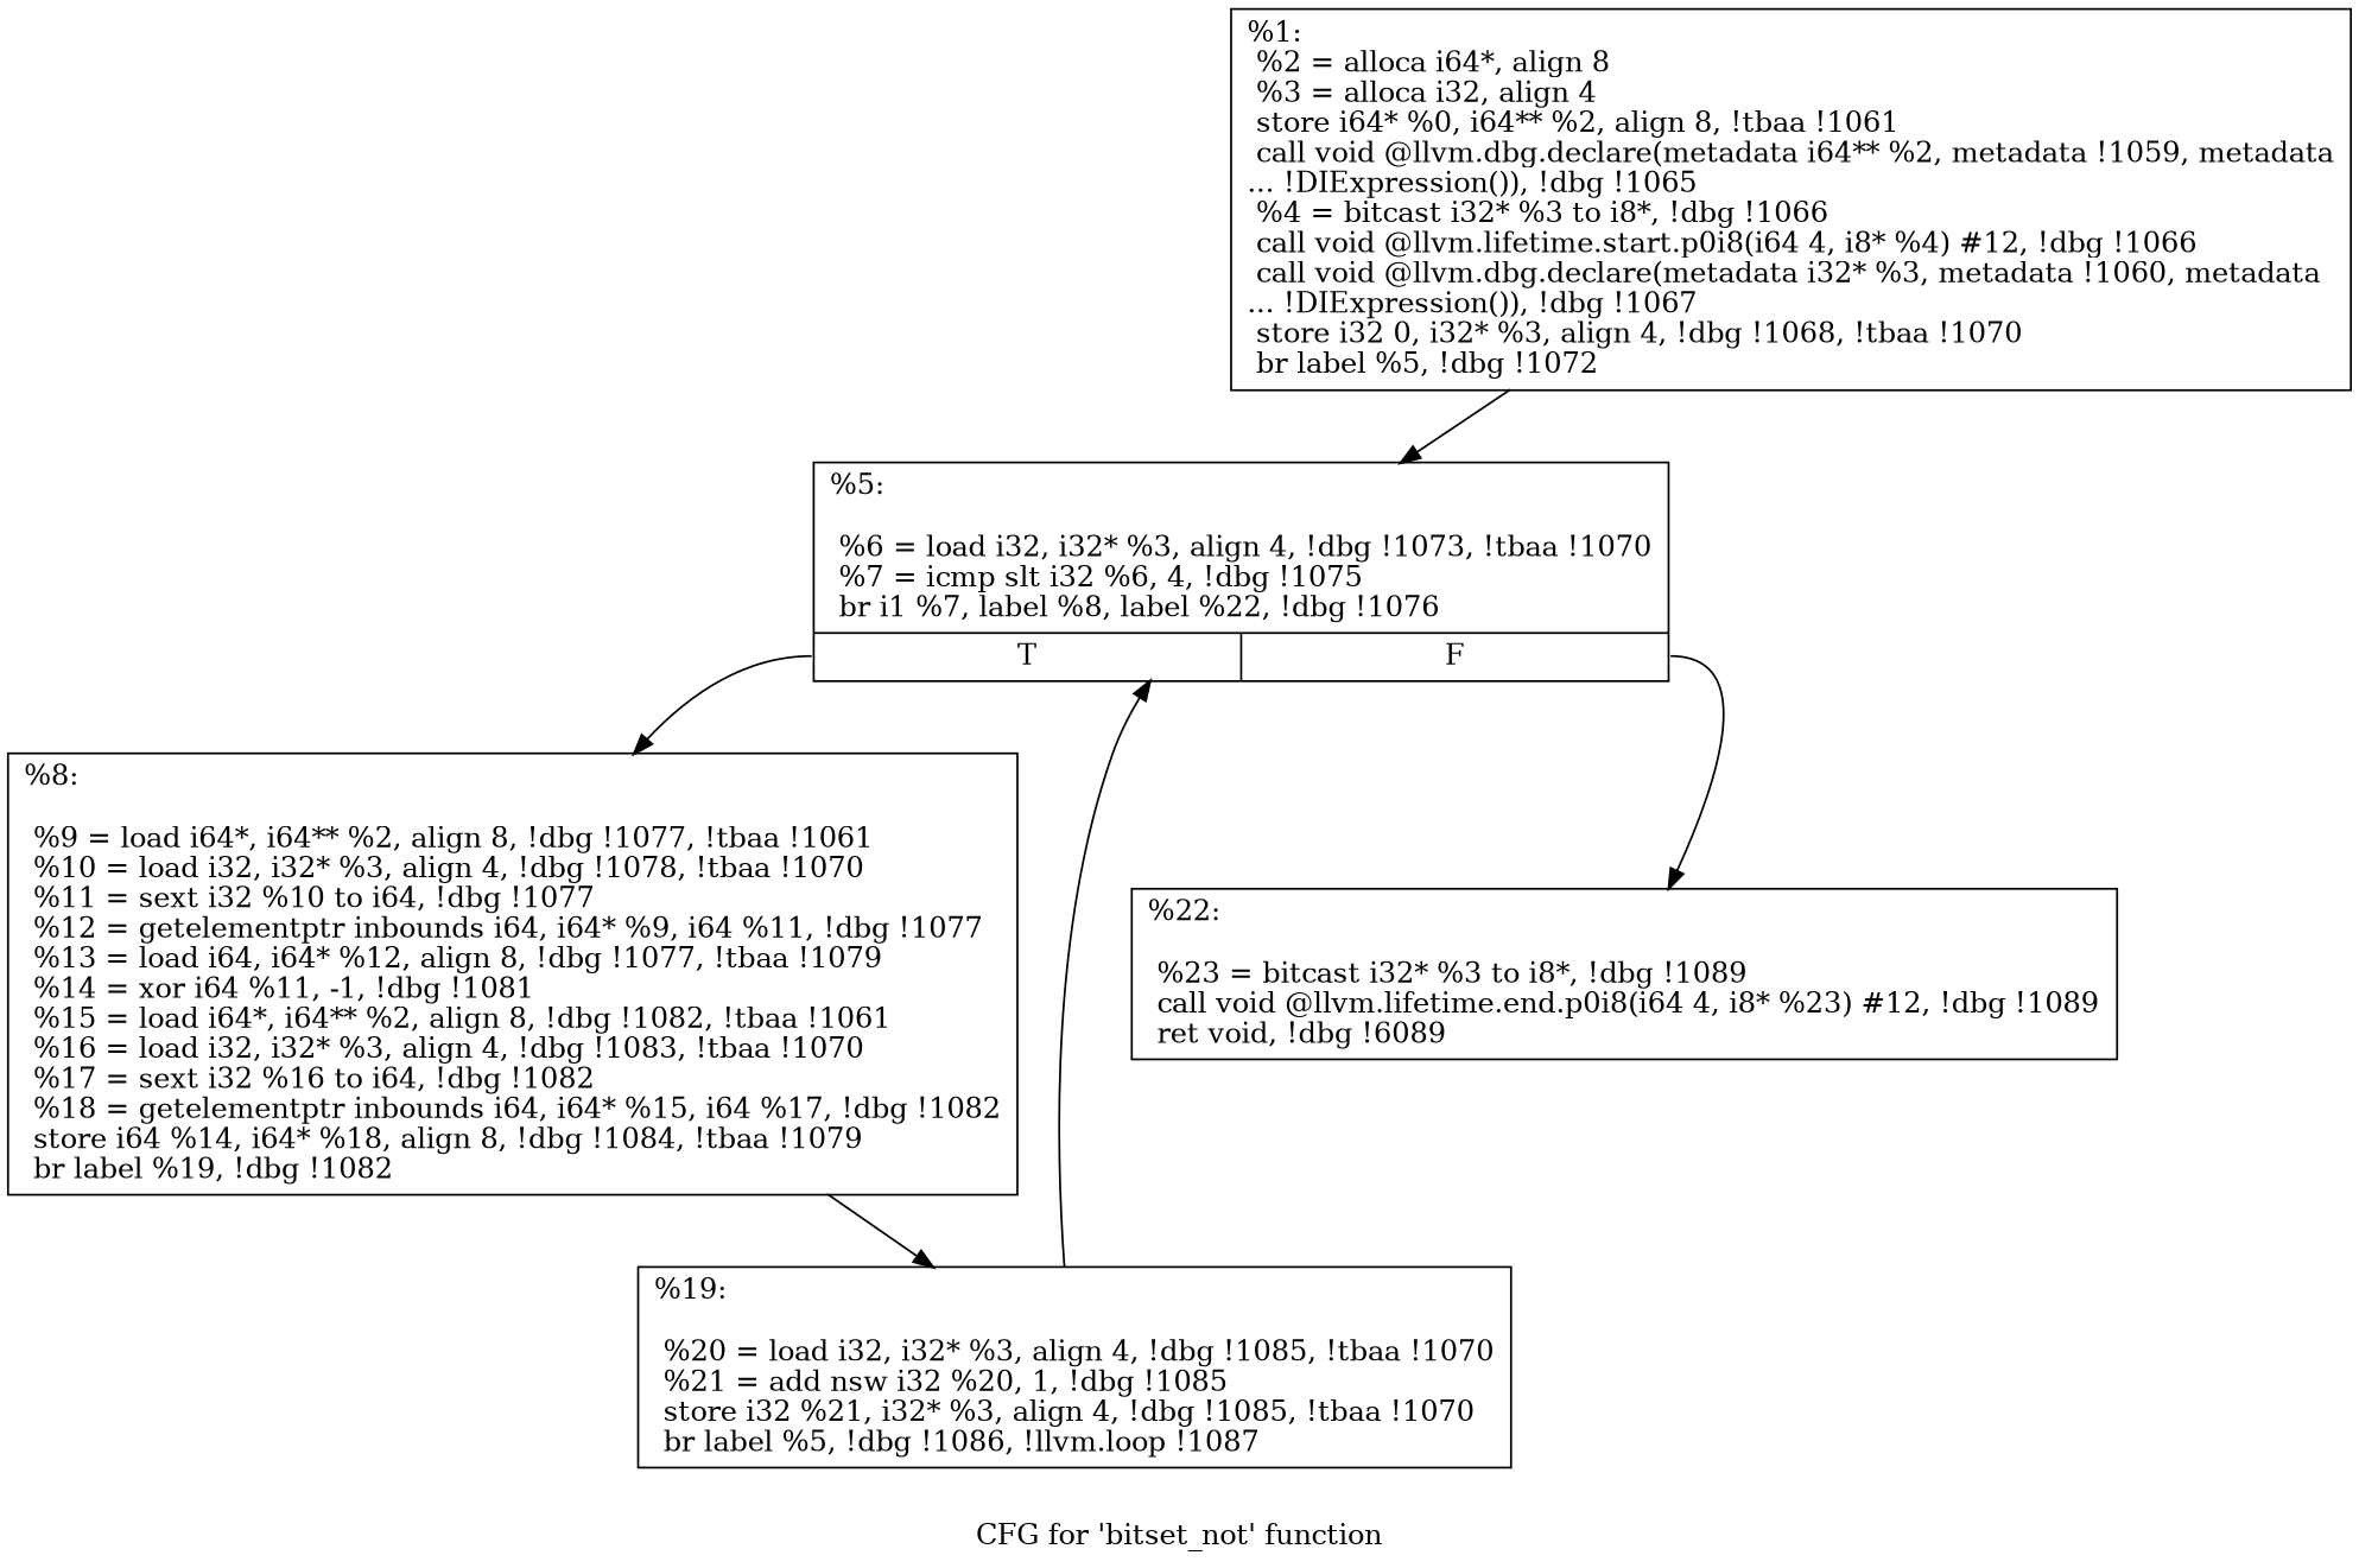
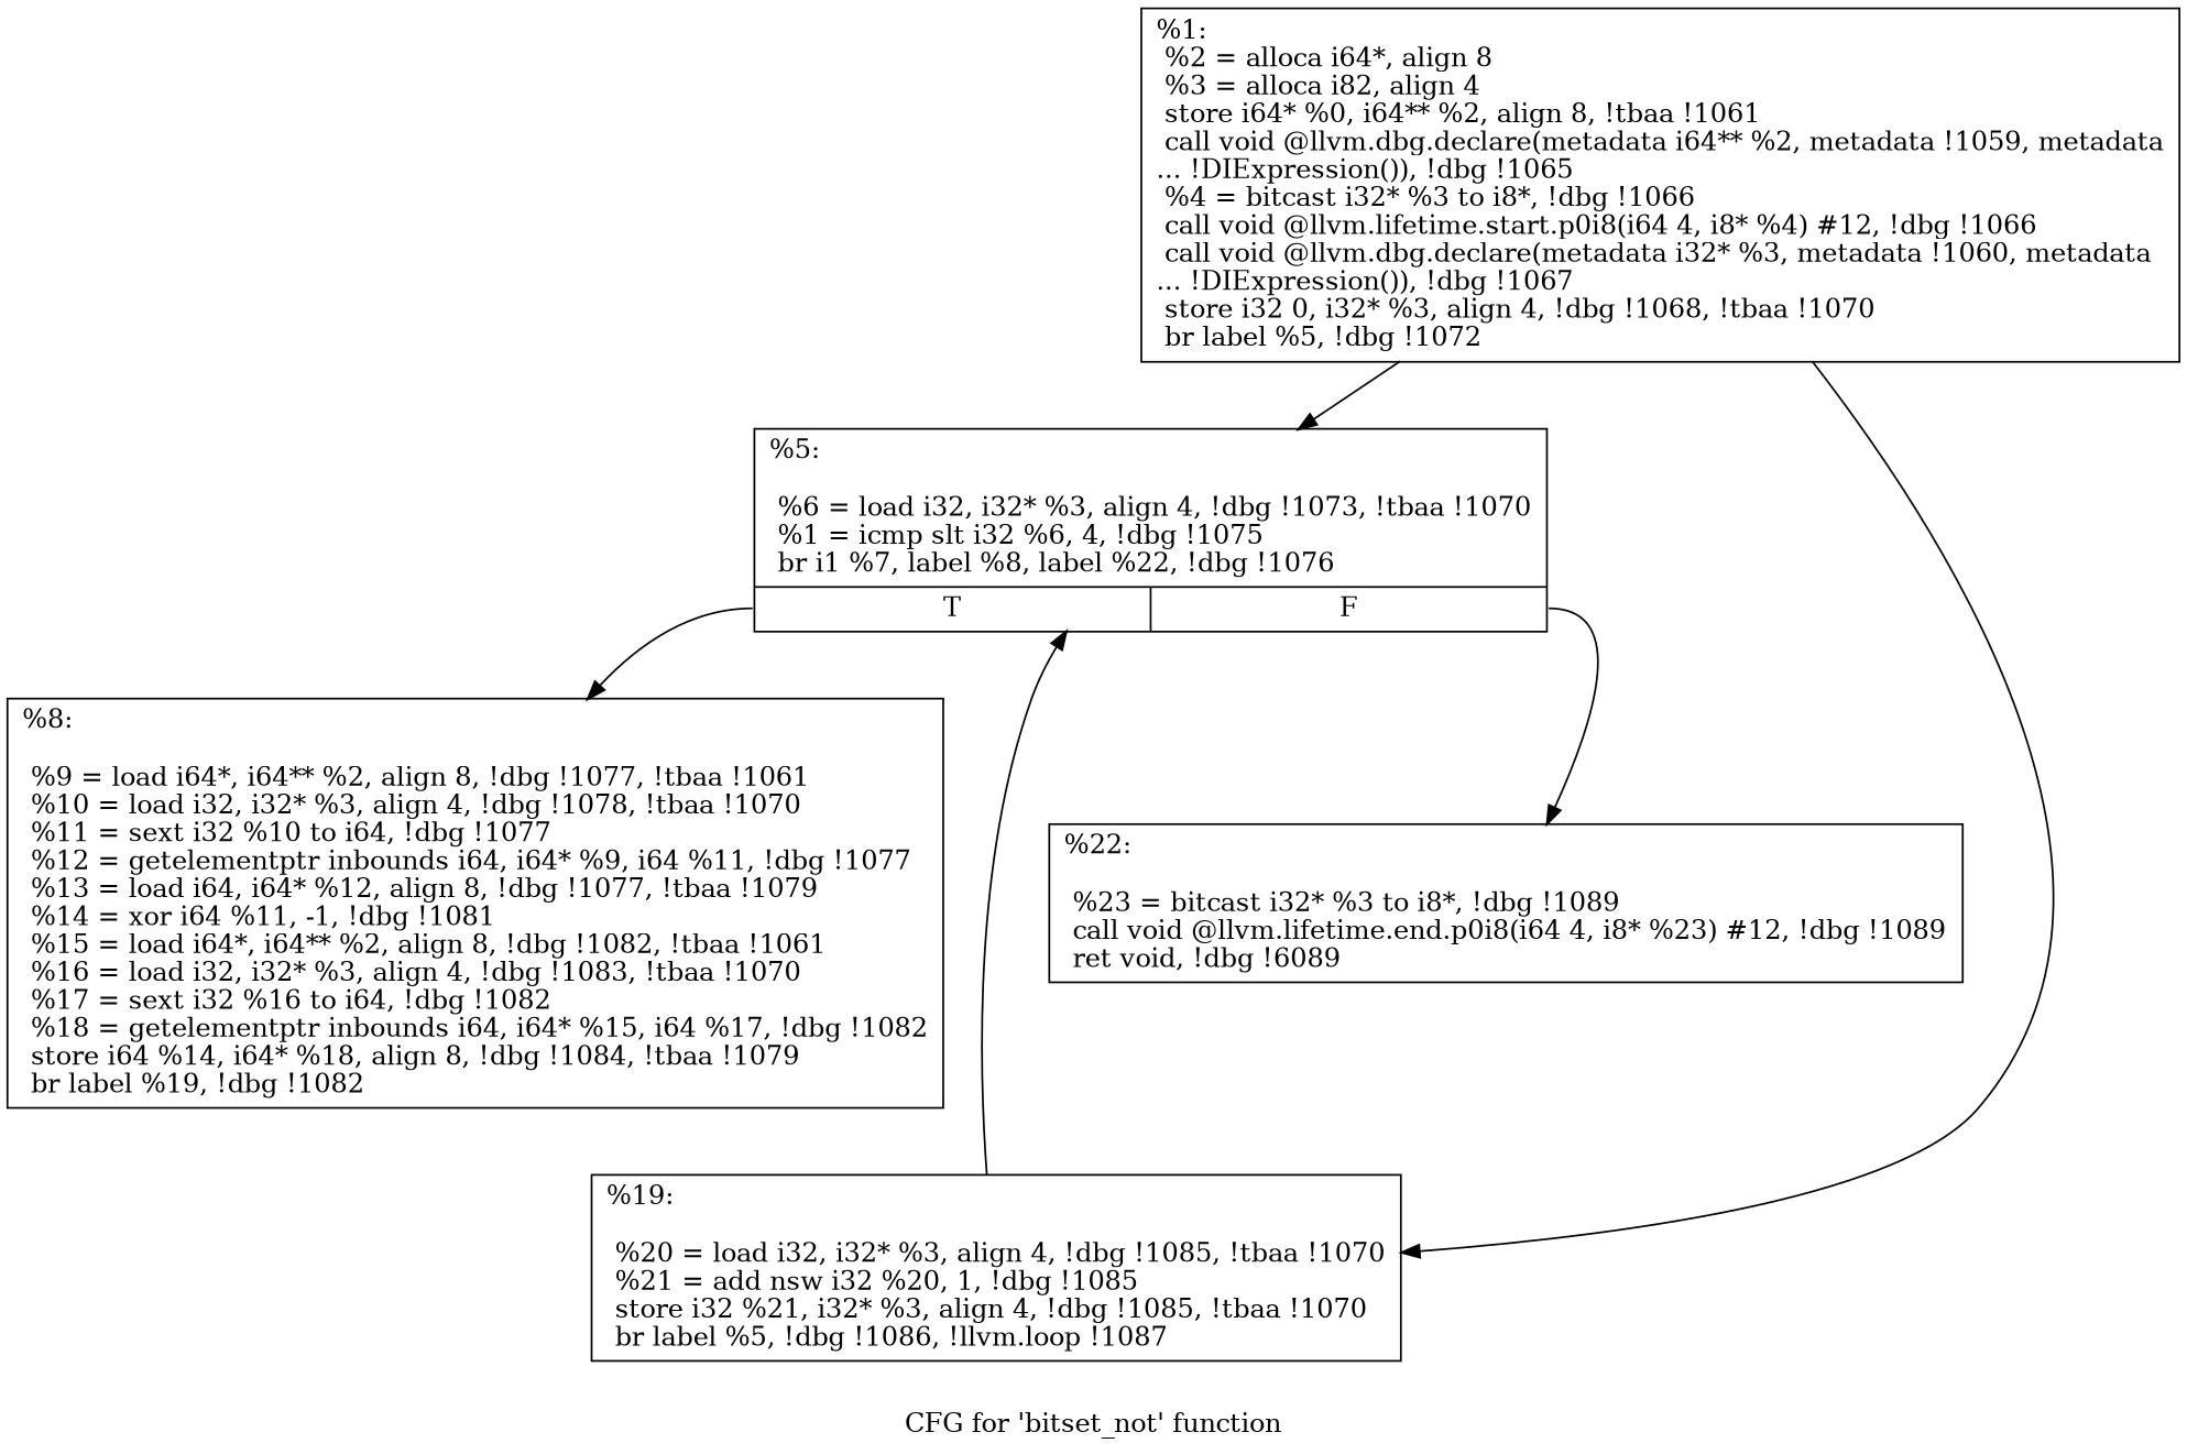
  digraph {
    label="CFG for 'bitset_not' function"
    node [shape=record]
-   n1 [label="{%1:\l  %2 = alloca i64*, align 8\l  %3 = alloca i32, align 4\l  store i64* %0, i64** %2, align 8, !tbaa !1061\l  call void @llvm.dbg.declare(metadata i64** %2, metadata !1059, metadata\l... !DIExpression()), !dbg !1065\l  %4 = bitcast i32* %3 to i8*, !dbg !1066\l  call void @llvm.lifetime.start.p0i8(i64 4, i8* %4) #12, !dbg !1066\l  call void @llvm.dbg.declare(metadata i32* %3, metadata !1060, metadata\l... !DIExpression()), !dbg !1067\l  store i32 0, i32* %3, align 4, !dbg !1068, !tbaa !1070\l  br label %5, !dbg !1072\l}"]
-   n2 [label="{%5:\l\l  %6 = load i32, i32* %3, align 4, !dbg !1073, !tbaa !1070\l  %7 = icmp slt i32 %6, 4, !dbg !1075\l  br i1 %7, label %8, label %22, !dbg !1076\l|{<s0>T|<s1>F}}"]
+   n1 [label="{%1:\l  %2 = alloca i64*, align 8\l  %3 = alloca i82, align 4\l  store i64* %0, i64** %2, align 8, !tbaa !1061\l  call void @llvm.dbg.declare(metadata i64** %2, metadata !1059, metadata\l... !DIExpression()), !dbg !1065\l  %4 = bitcast i32* %3 to i8*, !dbg !1066\l  call void @llvm.lifetime.start.p0i8(i64 4, i8* %4) #12, !dbg !1066\l  call void @llvm.dbg.declare(metadata i32* %3, metadata !1060, metadata\l... !DIExpression()), !dbg !1067\l  store i32 0, i32* %3, align 4, !dbg !1068, !tbaa !1070\l  br label %5, !dbg !1072\l}"]
+   n2 [label="{%5:\l\l  %6 = load i32, i32* %3, align 4, !dbg !1073, !tbaa !1070\l  %1 = icmp slt i32 %6, 4, !dbg !1075\l  br i1 %7, label %8, label %22, !dbg !1076\l|{<s0>T|<s1>F}}"]
    n3 [label="{%8:\l\l  %9 = load i64*, i64** %2, align 8, !dbg !1077, !tbaa !1061\l  %10 = load i32, i32* %3, align 4, !dbg !1078, !tbaa !1070\l  %11 = sext i32 %10 to i64, !dbg !1077\l  %12 = getelementptr inbounds i64, i64* %9, i64 %11, !dbg !1077\l  %13 = load i64, i64* %12, align 8, !dbg !1077, !tbaa !1079\l  %14 = xor i64 %11, -1, !dbg !1081\l  %15 = load i64*, i64** %2, align 8, !dbg !1082, !tbaa !1061\l  %16 = load i32, i32* %3, align 4, !dbg !1083, !tbaa !1070\l  %17 = sext i32 %16 to i64, !dbg !1082\l  %18 = getelementptr inbounds i64, i64* %15, i64 %17, !dbg !1082\l  store i64 %14, i64* %18, align 8, !dbg !1084, !tbaa !1079\l  br label %19, !dbg !1082\l}"]
    n4 [label="{%22:\l\l  %23 = bitcast i32* %3 to i8*, !dbg !1089\l  call void @llvm.lifetime.end.p0i8(i64 4, i8* %23) #12, !dbg !1089\l  ret void, !dbg !6089\l}"]
    n5 [label="{%19:\l\l  %20 = load i32, i32* %3, align 4, !dbg !1085, !tbaa !1070\l  %21 = add nsw i32 %20, 1, !dbg !1085\l  store i32 %21, i32* %3, align 4, !dbg !1085, !tbaa !1070\l  br label %5, !dbg !1086, !llvm.loop !1087\l}"]
    n1 -> n2
    n2 -> n3 [tailport=s0]
    n2 -> n4 [tailport=s1]
-   n3 -> n5
+   n1 -> n5
    n5 -> n2
  }
